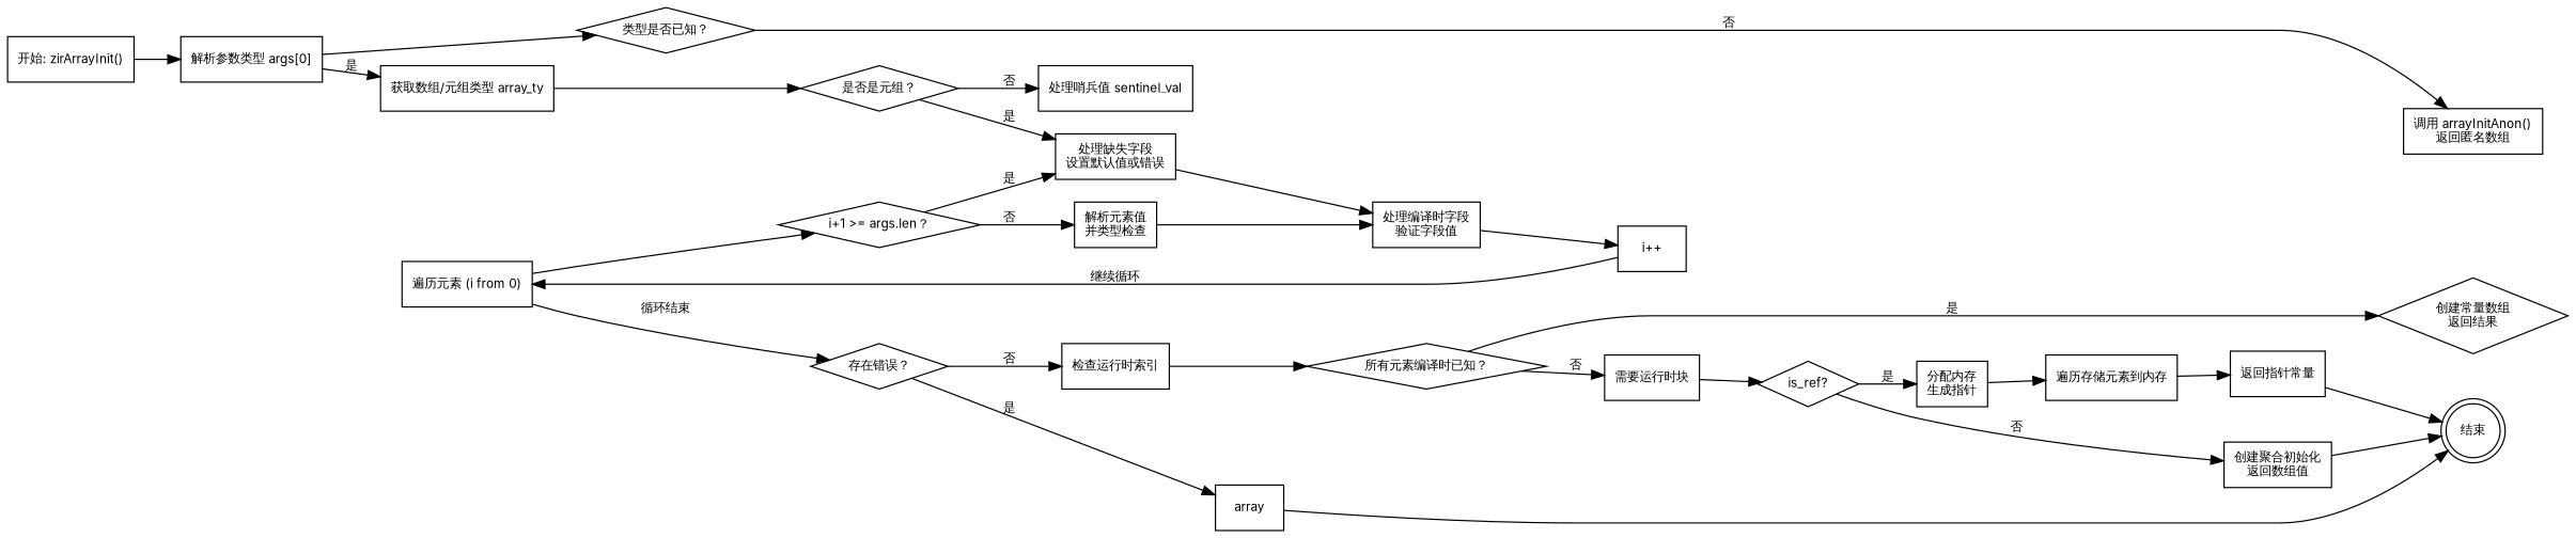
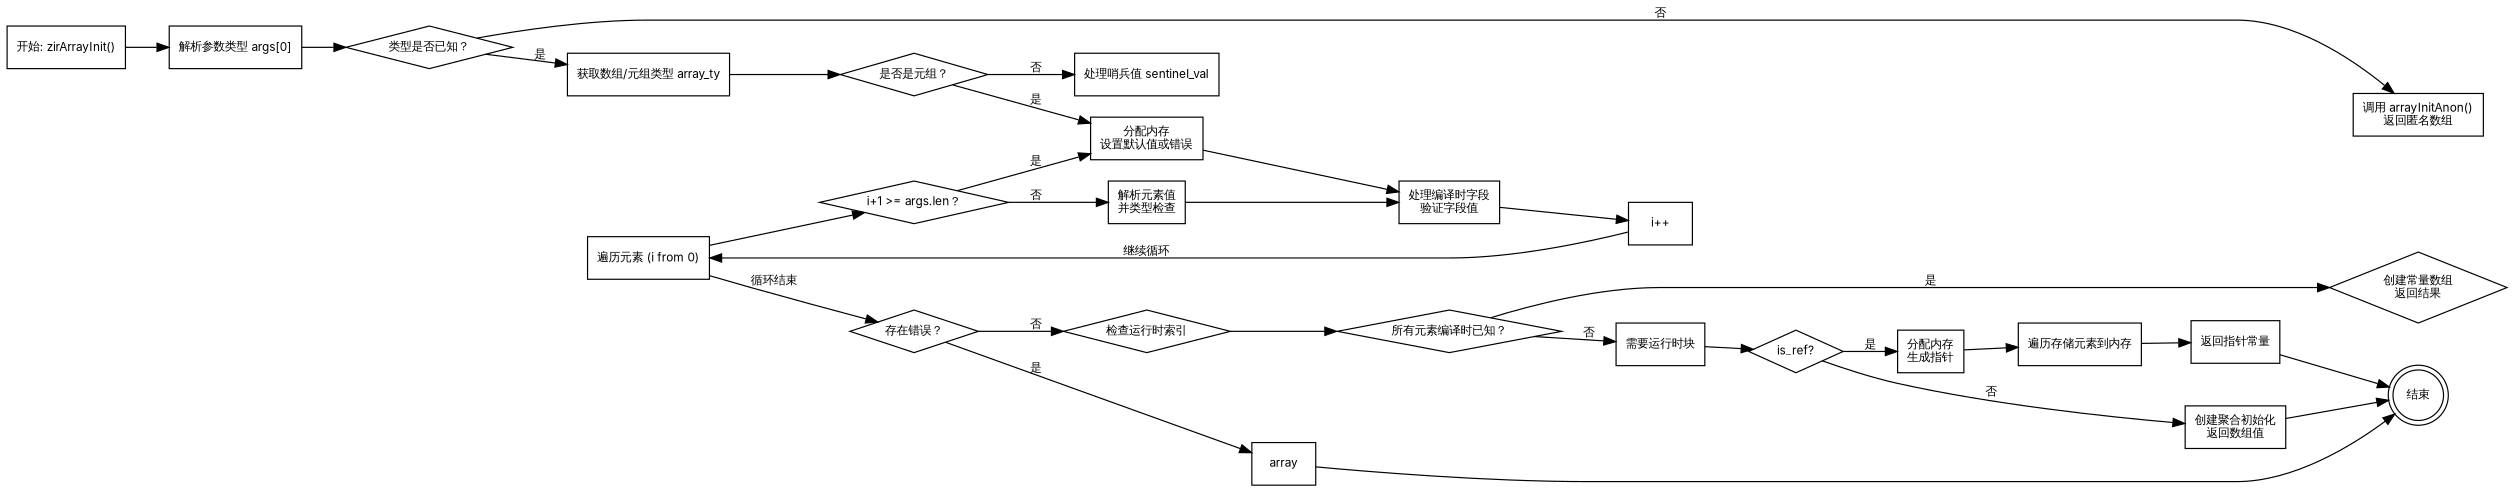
  digraph {
    fontname=Inter
    rankdir=LR
    node [fontname=Inter fontsize=10 shape=rectangle]
    edge [fontname=Inter fontsize=10]
    n1 [label="调用 arrayInitAnon()\n返回匿名数组"]
    n2 [label="结束" shape=doublecircle]
    n3 [label="创建常量数组\n返回结果" shape=diamond]
    n4 [label="返回指针常量"]
    n5 [label="创建聚合初始化\n返回数组值"]
    n6 [label="开始: zirArrayInit()"]
    n7 [label="解析参数类型 args[0]"]
    n8 [label="类型是否已知？" shape=diamond]
    n9 [label="获取数组/元组类型 array_ty"]
    n10 [label="是否是元组？" shape=diamond]
    n11 [label="处理哨兵值 sentinel_val"]
-   n12 [label="处理缺失字段\n设置默认值或错误"]
+   n12 [label="分配内存\n设置默认值或错误"]
    n13 [label="处理编译时字段\n验证字段值"]
    n14 [label="遍历元素 (i from 0)"]
    n15 [label="i+1 >= args.len？" shape=diamond]
    n16 [label="存在错误？" shape=diamond]
    n17 [label="解析元素值\n并类型检查"]
    n18 [label=array]
-   n19 [label="检查运行时索引"]
+   n19 [label="检查运行时索引" shape=diamond]
    n20 [label="i++"]
    n21 [label="所有元素编译时已知？" shape=diamond]
    n22 [label="需要运行时块"]
    n23 [label="is_ref?" shape=diamond]
    n24 [label="分配内存\n生成指针"]
    n25 [label="遍历存储元素到内存"]
    subgraph sub_1 {
      rank=same
      n1
      n2
    }
    subgraph sub_2 {
      rank=same
      n2
      n3
    }
    subgraph sub_3 {
      rank=same
      n4
      n5
    }
    n1 -> n2 [style=invis]
    n3 -> n2 [style=invis]
    n4 -> n2
    n4 -> n5 [style=invis]
    n5 -> n2
    n6 -> n7
    n7 -> n8
    n8 -> n1 [label="否"]
-   n7 -> n9 [label="是"]
+   n8 -> n9 [label="是"]
    n9 -> n10
    n10 -> n11 [label="否"]
    n10 -> n12 [label="是"]
    n12 -> n13
    n13 -> n20
    n14 -> n15
    n14 -> n16 [label="循环结束"]
    n15 -> n12 [label="是"]
    n15 -> n17 [label="否"]
    n16 -> n18 [label="是"]
    n16 -> n19 [label="否"]
    n17 -> n13
    n18 -> n2
    n19 -> n21
    n20 -> n14 [label="继续循环"]
    n21 -> n3 [label="是"]
    n21 -> n22 [label="否"]
    n22 -> n23
    n23 -> n5 [label="否"]
    n23 -> n24 [label="是"]
    n24 -> n25
    n25 -> n4
  }
